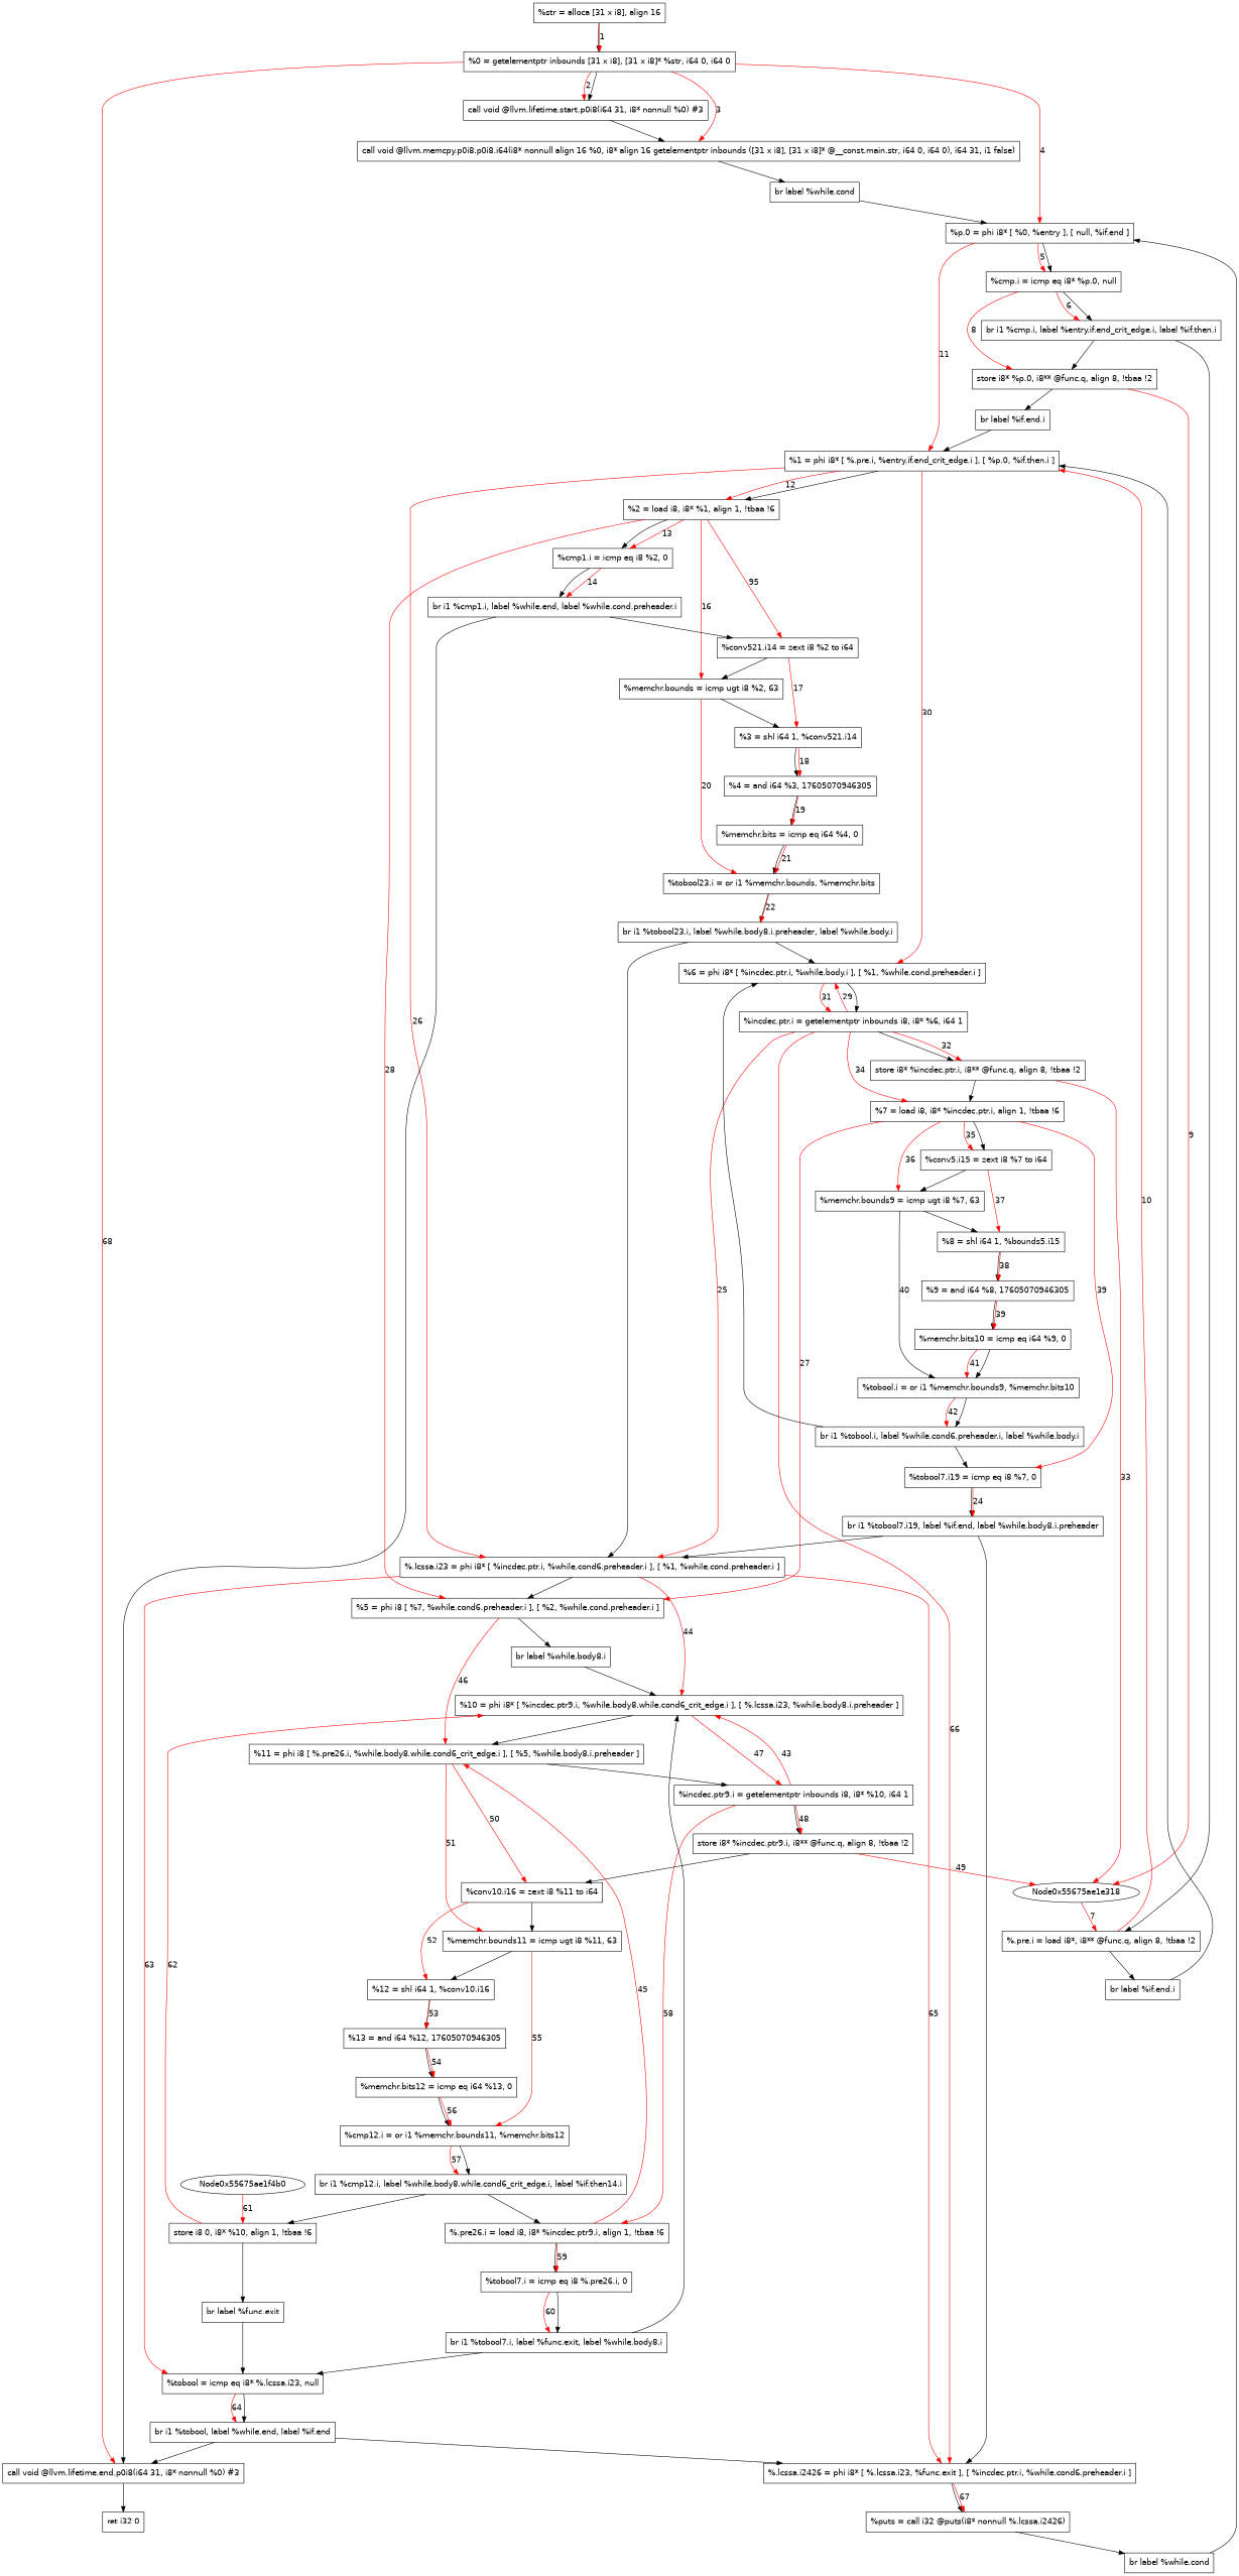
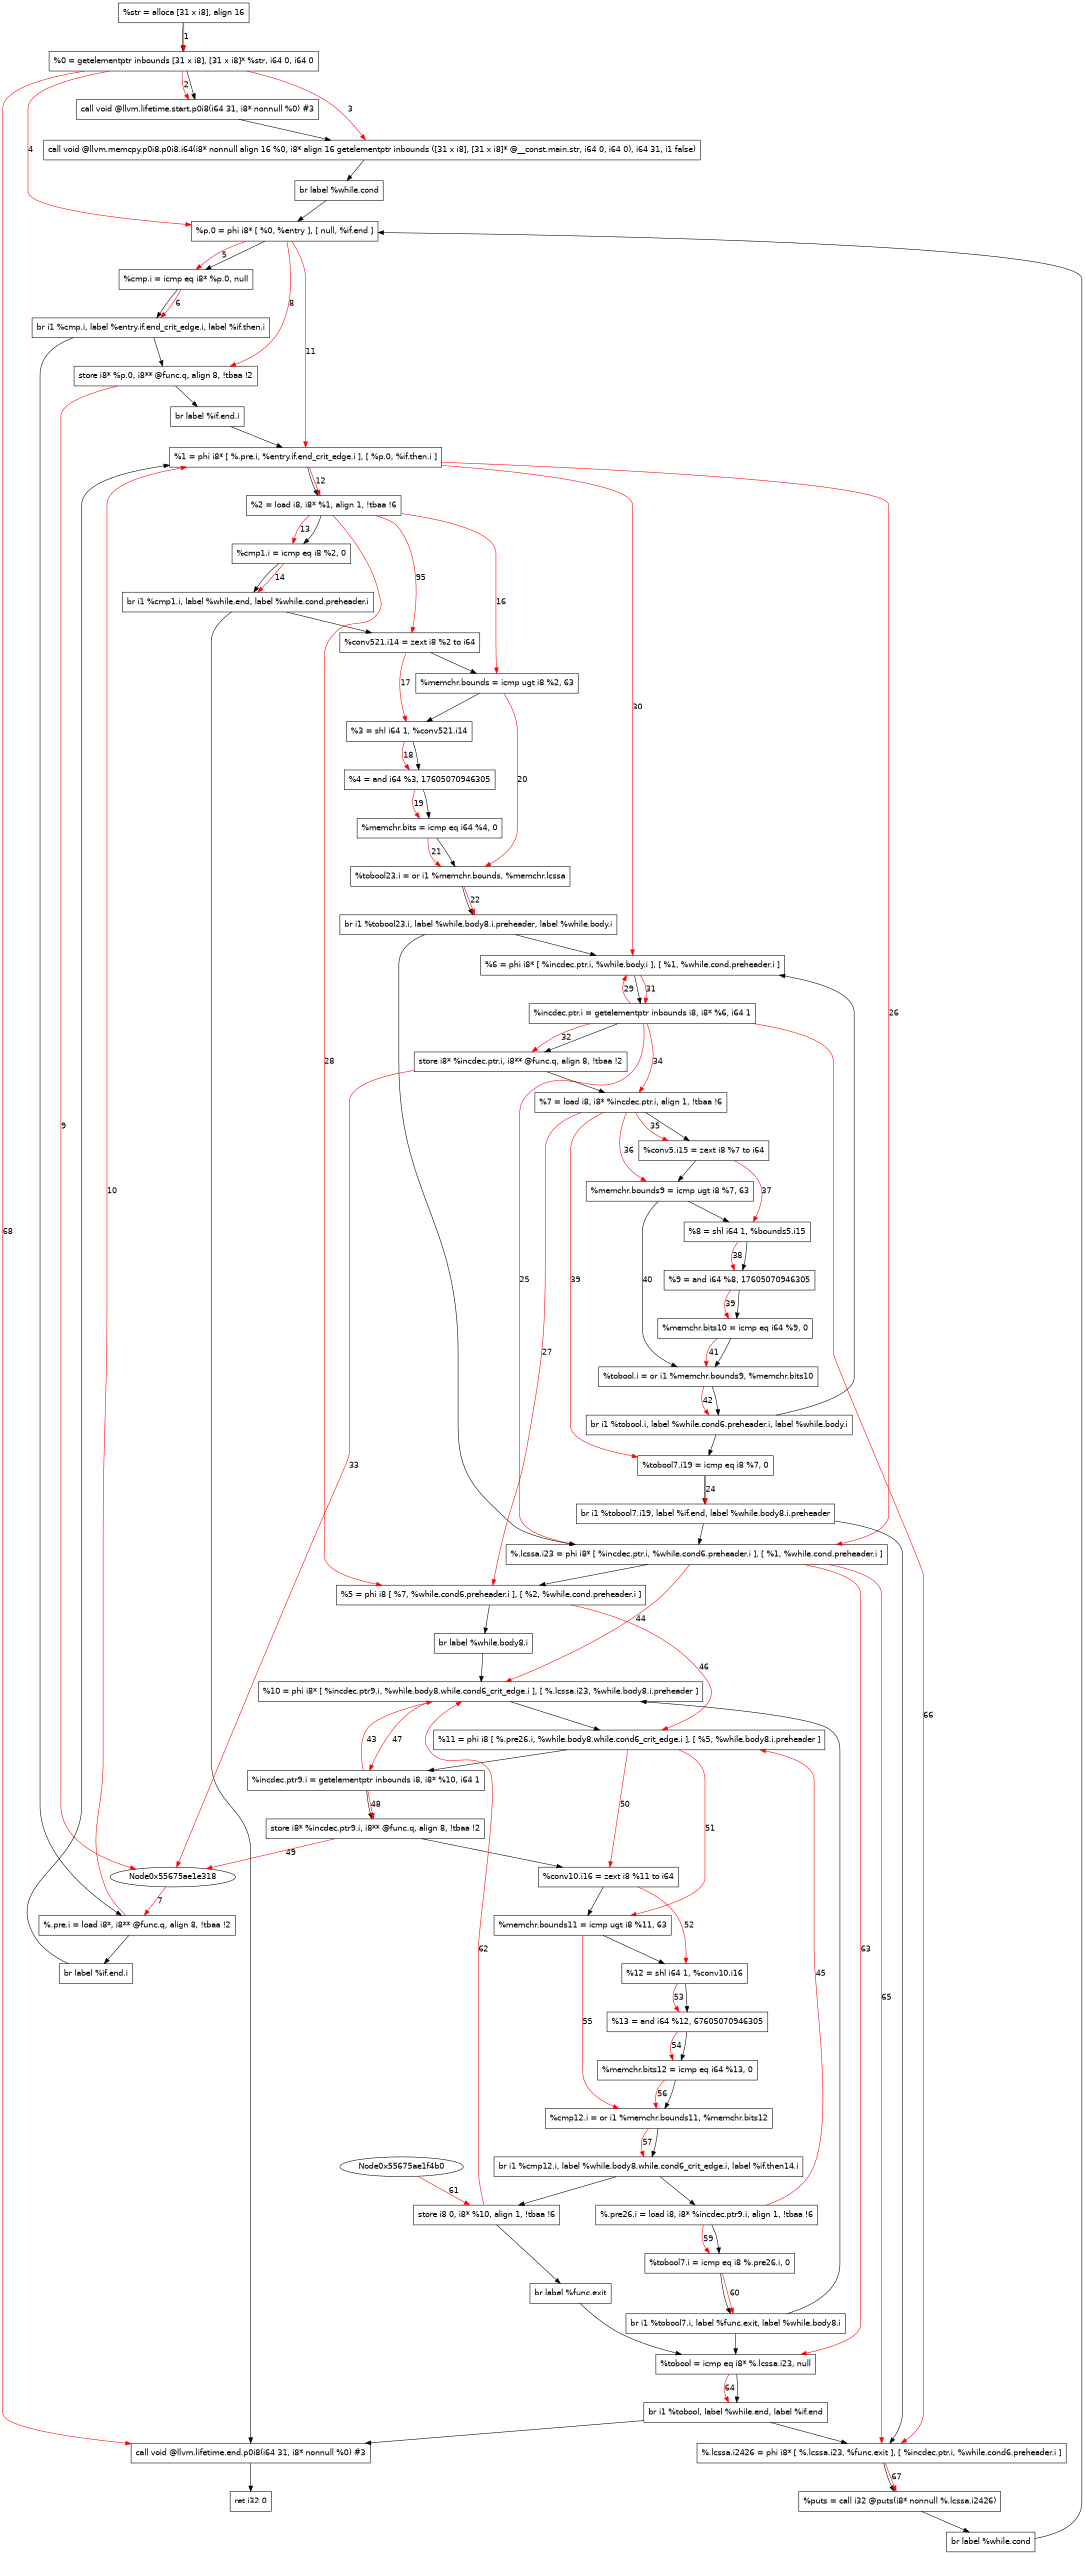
  digraph {
    fontname="DejaVu Sans"
    node [fontname="DejaVu Sans" shape=record]
    edge [fontname="DejaVu Sans"]
    n1 [label="  %str = alloca [31 x i8], align 16"]
    n2 [label="  %0 = getelementptr inbounds [31 x i8], [31 x i8]* %str, i64 0, i64 0"]
    n3 [label="  call void @llvm.lifetime.start.p0i8(i64 31, i8* nonnull %0) #3"]
    n4 [label="  call void @llvm.memcpy.p0i8.p0i8.i64(i8* nonnull align 16 %0, i8* align 16 getelementptr inbounds ([31 x i8], [31 x i8]* @__const.main.str, i64 0, i64 0), i64 31, i1 false)"]
    n5 [label="  %p.0 = phi i8* [ %0, %entry ], [ null, %if.end ]"]
    n6 [label="  call void @llvm.lifetime.end.p0i8(i64 31, i8* nonnull %0) #3"]
    n7 [label="  br label %while.cond"]
    n8 [label="  %cmp.i = icmp eq i8* %p.0, null"]
    n9 [label="  store i8* %p.0, i8** @func.q, align 8, !tbaa !2"]
    n10 [label="  %1 = phi i8* [ %.pre.i, %entry.if.end_crit_edge.i ], [ %p.0, %if.then.i ]"]
    n11 [label="  ret i32 0"]
    n12 [label="  br i1 %cmp.i, label %entry.if.end_crit_edge.i, label %if.then.i"]
    n13 [label="  br label %if.end.i"]
    Node0x55675ae1e318 [shape=""]
    n15 [label="  %2 = load i8, i8* %1, align 1, !tbaa !6"]
    n16 [label="  %.lcssa.i23 = phi i8* [ %incdec.ptr.i, %while.cond6.preheader.i ], [ %1, %while.cond.preheader.i ]"]
    n17 [label="  %6 = phi i8* [ %incdec.ptr.i, %while.body.i ], [ %1, %while.cond.preheader.i ]"]
    n18 [label="  %.pre.i = load i8*, i8** @func.q, align 8, !tbaa !2"]
    n19 [label="  br label %if.end.i"]
    n20 [label="  %cmp1.i = icmp eq i8 %2, 0"]
    n21 [label="  %conv521.i14 = zext i8 %2 to i64"]
    n22 [label="  %memchr.bounds = icmp ugt i8 %2, 63"]
    n23 [label="  %5 = phi i8 [ %7, %while.cond6.preheader.i ], [ %2, %while.cond.preheader.i ]"]
    n24 [label="  %.lcssa.i2426 = phi i8* [ %.lcssa.i23, %func.exit ], [ %incdec.ptr.i, %while.cond6.preheader.i ]"]
    n25 [label="  %10 = phi i8* [ %incdec.ptr9.i, %while.body8.while.cond6_crit_edge.i ], [ %.lcssa.i23, %while.body8.i.preheader ]"]
    n26 [label="  %tobool = icmp eq i8* %.lcssa.i23, null"]
    n27 [label="  %incdec.ptr.i = getelementptr inbounds i8, i8* %6, i64 1"]
    n28 [label="  br i1 %cmp1.i, label %while.end, label %while.cond.preheader.i"]
    n29 [label="  %3 = shl i64 1, %conv521.i14"]
-   n30 [label="  %tobool23.i = or i1 %memchr.bounds, %memchr.bits"]
+   n30 [label="%tobool23.i = or i1 %memchr.bounds, %memchr.lcssa"]
    n31 [label="  br label %while.body8.i"]
    n32 [label="  %11 = phi i8 [ %.pre26.i, %while.body8.while.cond6_crit_edge.i ], [ %5, %while.body8.i.preheader ]"]
    n33 [label="  %4 = and i64 %3, 17605070946305"]
    n34 [label="  br i1 %tobool23.i, label %while.body8.i.preheader, label %while.body.i"]
    n35 [label="  %memchr.bits = icmp eq i64 %4, 0"]
    n36 [label="  %tobool7.i19 = icmp eq i8 %7, 0"]
    n37 [label="  br i1 %tobool7.i19, label %if.end, label %while.body8.i.preheader"]
    n38 [label="  %puts = call i32 @puts(i8* nonnull %.lcssa.i2426)"]
    n39 [label="  %incdec.ptr9.i = getelementptr inbounds i8, i8* %10, i64 1"]
    n40 [label="  br i1 %tobool, label %while.end, label %if.end"]
    n41 [label="  %conv10.i16 = zext i8 %11 to i64"]
    n42 [label="  %memchr.bounds11 = icmp ugt i8 %11, 63"]
    n43 [label="  store i8* %incdec.ptr.i, i8** @func.q, align 8, !tbaa !2"]
    n44 [label="  %7 = load i8, i8* %incdec.ptr.i, align 1, !tbaa !6"]
    n45 [label="  %conv5.i15 = zext i8 %7 to i64"]
    n46 [label="  %memchr.bounds9 = icmp ugt i8 %7, 63"]
    n47 [label="%8 = shl i64 1, %bounds5.i15"]
    n48 [label="  %tobool.i = or i1 %memchr.bounds9, %memchr.bits10"]
    n49 [label="  %9 = and i64 %8, 17605070946305"]
    n50 [label="  br i1 %tobool.i, label %while.cond6.preheader.i, label %while.body.i"]
    n51 [label="  %memchr.bits10 = icmp eq i64 %9, 0"]
    n52 [label="  store i8* %incdec.ptr9.i, i8** @func.q, align 8, !tbaa !2"]
    n53 [label="  %.pre26.i = load i8, i8* %incdec.ptr9.i, align 1, !tbaa !6"]
    n54 [label="  %12 = shl i64 1, %conv10.i16"]
    n55 [label="  %cmp12.i = or i1 %memchr.bounds11, %memchr.bits12"]
    n56 [label="  %tobool7.i = icmp eq i8 %.pre26.i, 0"]
-   n57 [label="  %13 = and i64 %12, 17605070946305"]
+   n57 [label="%13 = and i64 %12, 67605070946305"]
    n58 [label="  br i1 %cmp12.i, label %while.body8.while.cond6_crit_edge.i, label %if.then14.i"]
    n59 [label="  %memchr.bits12 = icmp eq i64 %13, 0"]
    n60 [label="  store i8 0, i8* %10, align 1, !tbaa !6"]
    n61 [label="  br label %func.exit"]
    n62 [label="  br i1 %tobool7.i, label %func.exit, label %while.body8.i"]
    n63 [label="  br label %while.cond"]
    Node0x55675ae1f4b0 [shape=""]
    n1 -> n2
    n1 -> n2 [color=red label=1]
    n2 -> n3
    n2 -> n3 [color=red label=2]
    n2 -> n4 [color=red label=3]
    n2 -> n5 [color=red label=4]
    n2 -> n6 [color=red label=68]
    n3 -> n4
    n4 -> n7
    n5 -> n8
    n5 -> n8 [color=red label=5]
-   n8 -> n9 [color=red label=8]
+   n5 -> n9 [color=red label=8]
    n5 -> n10 [color=red label=11]
    n6 -> n11
    n7 -> n5
    n8 -> n12
    n8 -> n12 [color=red label=6]
    n9 -> n13
    n9 -> Node0x55675ae1e318 [color=red label=9]
    n10 -> n15
    n10 -> n15 [color=red label=12]
    n10 -> n16 [color=red label=26]
    n10 -> n17 [color=red label=30]
    n12 -> n9
    n12 -> n18
    n13 -> n10
    Node0x55675ae1e318 -> n18 [color=red label=7]
    n15 -> n20
    n15 -> n20 [color=red label=13]
    n15 -> n21 [color=red label=95]
    n15 -> n22 [color=red label=16]
    n15 -> n23 [color=red label=28]
    n16 -> n23
    n16 -> n24 [color=red label=65]
    n16 -> n25 [color=red label=44]
    n16 -> n26 [color=red label=63]
    n17 -> n27
    n17 -> n27 [color=red label=31]
    n18 -> n10 [color=red label=10]
    n18 -> n19
    n19 -> n10
    n20 -> n28
    n20 -> n28 [color=red label=14]
    n21 -> n22
    n21 -> n29 [color=red label=17]
    n22 -> n29
    n22 -> n30 [color=red label=20]
    n23 -> n31
    n23 -> n32 [color=red label=46]
    n24 -> n38
    n24 -> n38 [color=red label=67]
    n25 -> n32
    n25 -> n39 [color=red label=47]
    n26 -> n40
    n26 -> n40 [color=red label=64]
    n27 -> n16 [color=red label=25]
    n27 -> n17 [color=red label=29]
    n27 -> n24 [color=red label=66]
    n27 -> n43
    n27 -> n43 [color=red label=32]
    n27 -> n44 [color=red label=34]
    n28 -> n6
    n28 -> n21
    n29 -> n33
    n29 -> n33 [color=red label=18]
    n30 -> n34
    n30 -> n34 [color=red label=22]
    n31 -> n25
    n32 -> n39
    n32 -> n41 [color=red label=50]
    n32 -> n42 [color=red label=51]
    n33 -> n35
    n33 -> n35 [color=red label=19]
    n34 -> n16
    n34 -> n17
    n35 -> n30
    n35 -> n30 [color=red label=21]
    n36 -> n37
    n36 -> n37 [color=red label=24]
    n37 -> n16
    n37 -> n24
    n38 -> n63
    n39 -> n25 [color=red label=43]
    n39 -> n52
    n39 -> n52 [color=red label=48]
-   n39 -> n53 [color=red label=58]
    n40 -> n6
    n40 -> n24
    n41 -> n42
    n41 -> n54 [color=red label=52]
    n42 -> n54
    n42 -> n55 [color=red label=55]
    n43 -> Node0x55675ae1e318 [color=red label=33]
    n43 -> n44
    n44 -> n23 [color=red label=27]
    n44 -> n36 [color=red label=39]
    n44 -> n45
    n44 -> n45 [color=red label=35]
    n44 -> n46 [color=red label=36]
    n45 -> n46
    n45 -> n47 [color=red label=37]
    n46 -> n47
    n46 -> n48 [color=black label=40]
    n47 -> n49
    n47 -> n49 [color=red label=38]
    n48 -> n50
    n48 -> n50 [color=red label=42]
    n49 -> n51
    n49 -> n51 [color=red label=39]
    n50 -> n17
    n50 -> n36
    n51 -> n48
    n51 -> n48 [color=red label=41]
    n52 -> Node0x55675ae1e318 [color=red label=49]
    n52 -> n41
    n53 -> n32 [color=red label=45]
    n53 -> n56
    n53 -> n56 [color=red label=59]
    n54 -> n57
    n54 -> n57 [color=red label=53]
    n55 -> n58
    n55 -> n58 [color=red label=57]
    n56 -> n62
    n56 -> n62 [color=red label=60]
    n57 -> n59
    n57 -> n59 [color=red label=54]
    n58 -> n53
    n58 -> n60
    n59 -> n55
    n59 -> n55 [color=red label=56]
    n60 -> n25 [color=red label=62]
    n60 -> n61
    n61 -> n26
    n62 -> n25
    n62 -> n26
    n63 -> n5
    Node0x55675ae1f4b0 -> n60 [color=red label=61]
  }
